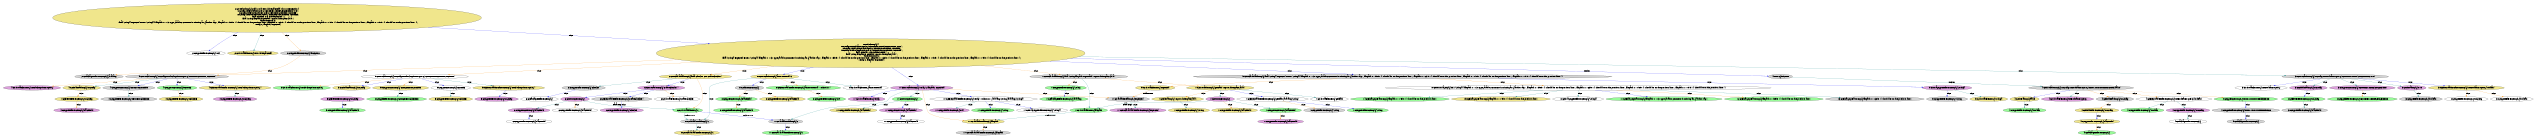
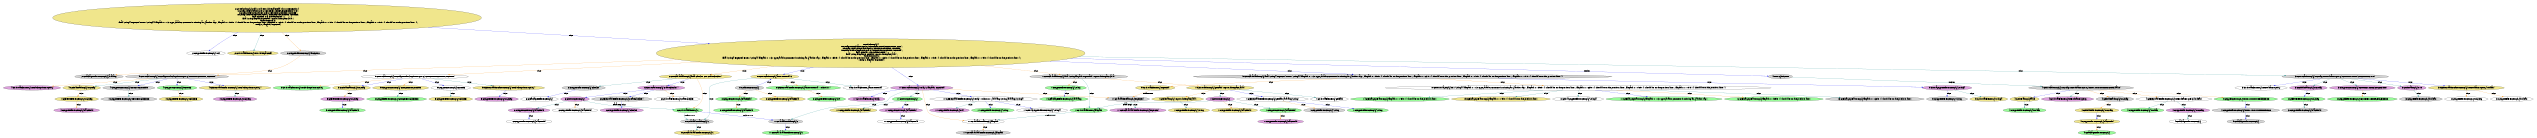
  digraph {
    node [fillcolor=khaki shape=ellipse style=filled]
    edge [color=teal]
    n1 [fillcolor=white label="2:CtTypeReferenceImpl@void"]
    n2 [label="2:CtVirtualElement@testWhitespaceOff"]
    n3 [fillcolor=lightgrey label="2:CtTypeReferenceImpl@Exception"]
    n4 [fillcolor=lightgrey label="2:CtPackageReferenceImpl@java.lang"]
    n5 [label="3:CtExecutableReferenceImpl@setBooleanProperty(boolean)"]
    n6 [fillcolor=white label="3:CtTypeReferenceImpl@mConfig"]
    n7 [fillcolor=white label="3:CtTypeReferenceImpl@boolean"]
    n8 [fillcolor=white label="3:CtVirtualElement@setBooleanProperty"]
    n9 [fillcolor=palegreen label="3:CtFieldReferenceImpl@mConfig"]
    n10 [fillcolor=lightgrey label="3:CtTypeReferenceImpl@PlaceHold"]
    n11 [fillcolor=plum label="3:CtFieldReadImpl@mConfig"]
    n12 [fillcolor=plum label="3:CtTypeAccessImpl@IGNORE_WHITESPACE_PROP"]
    n13 [fillcolor=palegreen label="3:CtTypeReferenceImpl@IGNORE_WHITESPACE_PROP"]
    n14 [fillcolor=plum label="3:CtLiteralImpl@true"]
    n15 [fillcolor=lightgrey label="3:CtTypeReferenceImpl@boolean"]
    n16 [fillcolor=lightgrey label="3:CtInvocationImpl@mConfig.setBooleanProperty(IGNORE_WHITESPACE_PROP, true)"]
    n17 [label="4:CtExecutableReferenceImpl@setBlockOptionProperty()"]
    n18 [fillcolor=plum label="4:CtTypeReferenceImpl@mConfig"]
    n19 [fillcolor=plum label="4:CtVirtualElement@setBlockOptionProperty"]
    n20 [label="4:CtFieldReferenceImpl@mConfig"]
    n21 [fillcolor=plum label="4:CtTypeReferenceImpl@PlaceHold"]
    n22 [label="4:CtFieldReadImpl@mConfig"]
    n23 [fillcolor=lightgrey label="4:CtTypeAccessImpl@TRY_BLOCK_PROP"]
    n24 [fillcolor=lightgrey label="4:CtTypeReferenceImpl@TRY_BLOCK_PROP"]
    n25 [fillcolor=palegreen label="4:CtTypeAccessImpl@IGNORE"]
    n26 [label="4:CtTypeReferenceImpl@IGNORE"]
    n27 [fillcolor=lightgrey label="4:CtInvocationImpl@mConfig.setBlockOptionProperty(TRY_BLOCK_PROP, IGNORE)"]
    n28 [label="5:CtExecutableReferenceImpl@setBlockOptionProperty()"]
    n29 [fillcolor=plum label="5:CtTypeReferenceImpl@mConfig"]
    n30 [fillcolor=palegreen label="5:CtVirtualElement@setBlockOptionProperty"]
    n31 [fillcolor=plum label="5:CtFieldReferenceImpl@mConfig"]
    n32 [fillcolor=palegreen label="5:CtTypeReferenceImpl@PlaceHold"]
    n33 [label="5:CtFieldReadImpl@mConfig"]
    n34 [label="5:CtTypeAccessImpl@CATCH_BLOCK_PROP"]
    n35 [fillcolor=palegreen label="5:CtTypeReferenceImpl@CATCH_BLOCK_PROP"]
    n36 [fillcolor=white label="5:CtTypeAccessImpl@IGNORE"]
    n37 [label="5:CtTypeReferenceImpl@IGNORE"]
    n38 [fillcolor=white label="5:CtInvocationImpl@mConfig.setBlockOptionProperty(CATCH_BLOCK_PROP, IGNORE)"]
    n39 [fillcolor=lightgrey label="6:CtTypeReferenceImpl@Checker"]
    n40 [fillcolor=white label="6:CtPackageReferenceImpl@"]
    n41 [fillcolor=lightgrey label="6:CtExecutableReferenceImpl@createChecker()"]
    n42 [fillcolor=plum label="6:CtTypeReferenceImpl@Checker"]
    n43 [fillcolor=white label="6:CtVirtualElement@createChecker"]
    n44 [fillcolor=plum label="6:CtTypeAccessImpl@PlaceHold"]
    n45 [fillcolor=white label="6:CtTypeReferenceImpl@PlaceHold"]
    n46 [fillcolor=plum label="6:CtThisAccessImpl@"]
    n47 [fillcolor=white label="6:CtTypeReferenceImpl@PlaceHold"]
    n48 [fillcolor=palegreen label="6:CtVirtualElement@c"]
    n49 [fillcolor=lightgrey label="8:CtVariableReadImpl@c"]
    n50 [fillcolor=lightgrey label="17:CtVariableReadImpl@c"]
    n51 [fillcolor=plum label="6:CtInvocationImpl@createChecker()"]
    n52 [label="8:CtLocalVariableReferenceImpl@c"]
    n53 [fillcolor=palegreen label="17:CtLocalVariableReferenceImpl@c"]
    n54 [label="6:CtLocalVariableImpl@final Checker c = createChecker()"]
    n55 [fillcolor=palegreen label="7:CtTypeReferenceImpl@String"]
    n56 [fillcolor=palegreen label="7:CtPackageReferenceImpl@java.lang"]
    n57 [fillcolor=white label="7:CtExecutableReferenceImpl@getPath(java.lang.String)"]
    n58 [fillcolor=palegreen label="7:CtTypeReferenceImpl@String"]
    n59 [fillcolor=lightgrey label="7:CtTypeReferenceImpl@String"]
    n60 [fillcolor=white label="7:CtVirtualElement@getPath"]
    n61 [fillcolor=palegreen label="7:CtTypeAccessImpl@PlaceHold"]
    n62 [fillcolor=plum label="7:CtTypeReferenceImpl@PlaceHold"]
    n63 [fillcolor=plum label="7:CtThisAccessImpl@"]
    n64 [label="7:CtTypeReferenceImpl@PlaceHold"]
    n65 [fillcolor=palegreen label="7:CtVirtualElement@filepath"]
-   n66 [label="17:CtVariableReadImpl@filepath"]
+   n66 [fillcolor=white label="17:CtVariableReadImpl@filepath"]
    n67 [label="7:CtLiteralImpl@\"InputWhitespace.java\""]
    n68 [label="7:CtTypeReferenceImpl@String"]
    n69 [label="7:CtInvocationImpl@getPath(\"InputWhitespace.java\")"]
    n70 [fillcolor=lightgrey label="17:CtLocalVariableReferenceImpl@filepath"]
    n71 [fillcolor=lightgrey label="7:CtLocalVariableImpl@final String filepath = getPath(\"InputWhitespace.java\")"]
    n72 [fillcolor=palegreen label="8:CtExecutableReferenceImpl@assertNotNull(<unknown>)"]
    n73 [fillcolor=palegreen label="8:CtTypeReferenceImpl@null"]
    n74 [fillcolor=white label="8:CtVirtualElement@assertNotNull"]
    n75 [fillcolor=palegreen label="8:CtTypeAccessImpl@PlaceHold"]
    n76 [fillcolor=palegreen label="8:CtTypeReferenceImpl@PlaceHold"]
    n77 [fillcolor=lightgrey label="8:CtThisAccessImpl@"]
    n78 [label="8:CtTypeReferenceImpl@PlaceHold"]
    n79 [label="8:CtInvocationImpl@assertNotNull(c)"]
    n80 [label="9:CtVirtualElement@String[]"]
    n81 [fillcolor=plum label="9:CtArrayTypeReferenceImpl@String[]"]
    n82 [fillcolor=lightgrey label="9:CtTypeReferenceImpl@String"]
    n83 [fillcolor=white label="10:CtNewArrayImpl@new String[]\{ filepath + \":13: type Javadoc comment is missing an @author tag.\", filepath + \":59:9: '\{' should be on the previous line.\", filepath + \":63:9: '\{' should be on the previous line.\", filepath + \":75:9: '\{' should be on the previous line.\", filepath + \":79:9: '\{' should be on the previous line.\" \}"]
    n84 [fillcolor=white label="10:CtArrayTypeReferenceImpl@String[]"]
    n85 [fillcolor=palegreen label="11:CtBinaryOperatorImpl@filepath + \":13: type Javadoc comment is missing an @author tag.\""]
    n86 [fillcolor=palegreen label="12:CtBinaryOperatorImpl@filepath + \":59:9: '\{' should be on the previous line.\""]
    n87 [fillcolor=lightgrey label="13:CtBinaryOperatorImpl@filepath + \":63:9: '\{' should be on the previous line.\""]
    n88 [fillcolor=palegreen label="14:CtBinaryOperatorImpl@filepath + \":75:9: '\{' should be on the previous line.\""]
    n89 [label="15:CtBinaryOperatorImpl@filepath + \":79:9: '\{' should be on the previous line.\""]
    n90 [label="9:CtVirtualElement@expected"]
    n91 [fillcolor=lightgrey label="17:CtVariableReadImpl@expected"]
    n92 [fillcolor=plum label="17:CtLocalVariableReferenceImpl@expected"]
    n93 [fillcolor=lightgrey label="9:CtLocalVariableImpl@final String[] expected = new String[]\{ filepath + \":13: type Javadoc comment is missing an @author tag.\", filepath + \":59:9: '\{' should be on the previous line.\", filepath + \":63:9: '\{' should be on the previous line.\", filepath + \":75:9: '\{' should be on the previous line.\", filepath + \":79:9: '\{' should be on the previous line.\" \}"]
    n94 [fillcolor=white label="17:CtExecutableReferenceImpl@verify(<unknown>,java.lang.String,java.lang.String[])"]
    n95 [fillcolor=plum label="17:CtTypeReferenceImpl@null"]
    n96 [fillcolor=palegreen label="17:CtTypeReferenceImpl@String"]
    n97 [fillcolor=white label="17:CtArrayTypeReferenceImpl@String[]"]
    n98 [fillcolor=plum label="17:CtVirtualElement@verify"]
    n99 [fillcolor=plum label="17:CtTypeAccessImpl@PlaceHold"]
    n100 [fillcolor=white label="17:CtTypeReferenceImpl@PlaceHold"]
    n101 [fillcolor=palegreen label="17:CtThisAccessImpl@"]
    n102 [label="17:CtTypeReferenceImpl@PlaceHold"]
    n103 [fillcolor=plum label="17:CtInvocationImpl@verify(c, filepath, expected)"]
    n104 [label="2:CtBlockImpl@\{\n    mConfig.setBooleanProperty(IGNORE_WHITESPACE_PROP, true);\n    mConfig.setBlockOptionProperty(TRY_BLOCK_PROP, IGNORE);\n    mConfig.setBlockOptionProperty(CATCH_BLOCK_PROP, IGNORE);\n    final Checker c = createChecker();\n    final String filepath = getPath(\"InputWhitespace.java\");\n    assertNotNull(c);\n    final String[] expected = new String[]\{ filepath + \":13: type Javadoc comment is missing an @author tag.\", filepath + \":59:9: '\{' should be on the previous line.\", filepath + \":63:9: '\{' should be on the previous line.\", filepath + \":75:9: '\{' should be on the previous line.\", filepath + \":79:9: '\{' should be on the previous line.\" \};\n    verify(c, filepath, expected);\n\}"]
    n105 [fillcolor=lightgrey label="4:Insert@INSERT"]
    n106 [fillcolor=lightgrey label="4:CtInvocationImpl@mConfig.setBooleanProperty(ALLOW_NO_AUTHOR_PROP, false)"]
    n107 [label="2:CtMethodImpl@public void testWhitespaceOff() throws Exception \{\n    mConfig.setBooleanProperty(IGNORE_WHITESPACE_PROP, true);\n    mConfig.setBlockOptionProperty(TRY_BLOCK_PROP, IGNORE);\n    mConfig.setBlockOptionProperty(CATCH_BLOCK_PROP, IGNORE);\n    final Checker c = createChecker();\n    final String filepath = getPath(\"InputWhitespace.java\");\n    assertNotNull(c);\n    final String[] expected = new String[]\{ filepath + \":13: type Javadoc comment is missing an @author tag.\", filepath + \":59:9: '\{' should be on the previous line.\", filepath + \":63:9: '\{' should be on the previous line.\", filepath + \":75:9: '\{' should be on the previous line.\", filepath + \":79:9: '\{' should be on the previous line.\" \};\n    verify(c, filepath, expected);\n\}"]
    n108 [fillcolor=lightgrey label="4:CtFieldReadImpl@mConfig"]
    n109 [fillcolor=white label="4:CtExecutableReferenceImpl@setBooleanProperty(boolean)"]
    n110 [fillcolor=palegreen label="4:CtTypeAccessImpl@ALLOW_NO_AUTHOR_PROP"]
    n111 [label="4:CtLiteralImpl@false"]
    n112 [fillcolor=plum label="4:CtVirtualElement@setBooleanProperty"]
    n113 [fillcolor=palegreen label="4:CtPackageReferenceImpl@"]
    n114 [label="4:CtTypeReferenceImpl@PlaceHold"]
    n115 [label="4:CtFieldReferenceImpl@mConfig"]
    n116 [fillcolor=white label="4:CtPackageReferenceImpl@"]
    n117 [fillcolor=plum label="4:CtTypeReferenceImpl@mConfig"]
    n118 [fillcolor=palegreen label="4:CtTypeReferenceImpl@boolean"]
    n119 [fillcolor=lightgrey label="4:CtPackageReferenceImpl@"]
    n120 [fillcolor=lightgrey label="4:CtTypeReferenceImpl@ALLOW_NO_AUTHOR_PROP"]
    n121 [fillcolor=palegreen label="4:CtTypeReferenceImpl@boolean"]
    n3 -> n4 [color=darkorange label=AST]
    n5 -> n6 [color=darkorange label=AST]
    n5 -> n7 [color=darkorange label=AST]
    n9 -> n10 [label=AST]
    n11 -> n9 [color=blue label=AST]
    n12 -> n13 [color=darkorange label=AST]
    n14 -> n15 [label=AST]
    n16 -> n5 [color=blue label=AST]
    n16 -> n8 [color=blue label=AST]
    n16 -> n11 [label=AST]
    n16 -> n12 [label=AST]
    n16 -> n14 [label=AST]
    n17 -> n18 [label=AST]
    n20 -> n21 [color=darkorange label=AST]
    n22 -> n20 [color=darkorange label=AST]
    n23 -> n24 [label=AST]
    n25 -> n26 [color=darkorange label=AST]
    n27 -> n17 [color=blue label=AST]
    n27 -> n19 [color=darkorange label=AST]
    n27 -> n22 [label=AST]
    n27 -> n23 [color=blue label=AST]
    n27 -> n25 [color=blue label=AST]
    n28 -> n29 [color=blue label=AST]
    n31 -> n32 [color=blue label=AST]
+   n33 -> n31 [color=darkorange label=AST]
    n34 -> n35 [label=AST]
    n36 -> n37 [label=AST]
    n38 -> n28 [label=AST]
    n38 -> n30 [color=darkorange label=AST]
    n38 -> n33 [color=blue label=AST]
    n38 -> n34 [color=darkorange label=AST]
    n38 -> n36 [color=blue label=AST]
    n39 -> n40 [color=blue label=AST]
    n41 -> n42 [color=blue label=AST]
    n44 -> n45 [color=blue label=AST]
    n46 -> n44 [label=AST]
    n46 -> n47 [color=darkorange label=AST]
    n46 -> n48 [label="Data Dep"]
    n48 -> n49 [label="Define-Use"]
    n48 -> n50 [color=blue label="Define-Use"]
    n49 -> n52 [label=AST]
    n50 -> n53 [color=blue label=AST]
    n51 -> n41 [color=blue label=AST]
    n51 -> n43 [color=darkorange label=AST]
    n51 -> n46 [color=blue label=AST]
    n54 -> n39 [label=AST]
    n54 -> n48 [color=darkorange label=AST]
    n54 -> n51 [color=blue label=AST]
    n55 -> n56 [color=blue label=AST]
    n57 -> n58 [color=blue label=AST]
    n57 -> n59 [color=darkorange label=AST]
    n61 -> n62 [color=darkorange label=AST]
    n63 -> n61 [label=AST]
    n63 -> n64 [color=darkorange label=AST]
    n63 -> n65 [label="Data Dep"]
    n65 -> n66 [label="Define-Use"]
    n66 -> n70 [color=darkorange label=AST]
    n67 -> n68 [label=AST]
    n69 -> n57 [color=blue label=AST]
    n69 -> n60 [label=AST]
    n69 -> n63 [label=AST]
    n69 -> n67 [color=darkorange label=AST]
    n71 -> n55 [color=darkorange label=AST]
    n71 -> n65 [label=AST]
    n71 -> n69 [color=darkorange label=AST]
    n72 -> n73 [color=darkorange label=AST]
    n75 -> n76 [color=darkorange label=AST]
    n77 -> n75 [color=darkorange label=AST]
    n77 -> n78 [color=darkorange label=AST]
    n79 -> n49 [label=AST]
    n79 -> n72 [color=darkorange label=AST]
    n79 -> n74 [label=AST]
-   n79 -> n77 [color=blue label=AST]
+   n77 -> n79 [color=blue label=AST]
    n81 -> n80 [label=AST]
    n81 -> n82 [color=blue label=AST]
    n83 -> n84 [label=AST]
    n83 -> n85 [color=blue label=AST]
    n83 -> n86 [color=darkorange label=AST]
    n83 -> n87 [label=AST]
    n83 -> n88 [label=AST]
    n83 -> n89 [label=AST]
    n90 -> n91 [color=darkorange label="Define-Use"]
    n91 -> n92 [label=AST]
    n93 -> n81 [color=blue label=AST]
    n93 -> n83 [color=darkorange label=AST]
    n93 -> n90 [color=darkorange label=AST]
    n94 -> n95 [label=AST]
    n94 -> n96 [color=blue label=AST]
    n94 -> n97 [color=blue label=AST]
    n99 -> n100 [color=blue label=AST]
    n101 -> n99 [color=blue label=AST]
    n101 -> n102 [label=AST]
    n103 -> n50 [label=AST]
    n103 -> n66 [color=darkorange label=AST]
    n103 -> n91 [color=darkorange label=AST]
    n103 -> n94 [color=blue label=AST]
    n103 -> n98 [color=blue label=AST]
    n103 -> n101 [label=AST]
    n104 -> n16 [label=AST]
    n104 -> n27 [color=darkorange label=AST]
    n104 -> n38 [color=darkorange label=AST]
    n104 -> n54 [color=darkorange label=AST]
    n104 -> n71 [color=darkorange label=AST]
    n104 -> n79 [color=blue label=AST]
    n104 -> n93 [color=blue label=AST]
    n104 -> n103 [color=blue label=AST]
    n104 -> n105 [color=blue label=Action]
    n105 -> n106 [label=Action]
    n106 -> n108 [color=darkorange label=AST]
    n106 -> n109 [color=darkorange label=AST]
    n106 -> n110 [color=darkorange label=AST]
    n106 -> n111 [color=blue label=AST]
    n106 -> n112 [label=AST]
    n107 -> n1 [color=blue label=AST]
    n107 -> n2 [label=AST]
    n107 -> n3 [color=darkorange label=AST]
    n107 -> n104 [color=blue label=AST]
    n108 -> n115 [color=darkorange label=AST]
    n109 -> n117 [label=AST]
    n109 -> n118 [label=AST]
    n110 -> n120 [color=blue label=AST]
    n111 -> n121 [label=AST]
    n114 -> n113 [color=darkorange label=AST]
    n115 -> n114 [color=blue label=AST]
    n117 -> n116 [label=AST]
    n120 -> n119 [color=blue label=AST]
  }
